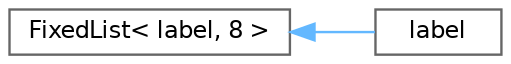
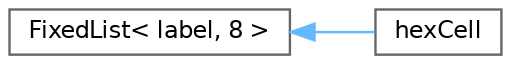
  digraph {
    rankdir=LR
    node [color=grey40 fillcolor=white fontname=Helvetica fontsize=10 shape=box style=filled]
    n1 [height=0.2 label="FixedList\< label, 8 \>" width=0.4]
-   n2 [height=0.2 label=label width=0.4]
+   n2 [height=0.2 label=hexCell width=0.4]
    n1 -> n2 [color=steelblue1 dir=back fontname=Helvetica fontsize=10 labelfontname=Helvetica labelfontsize=10 style=solid]
  }
